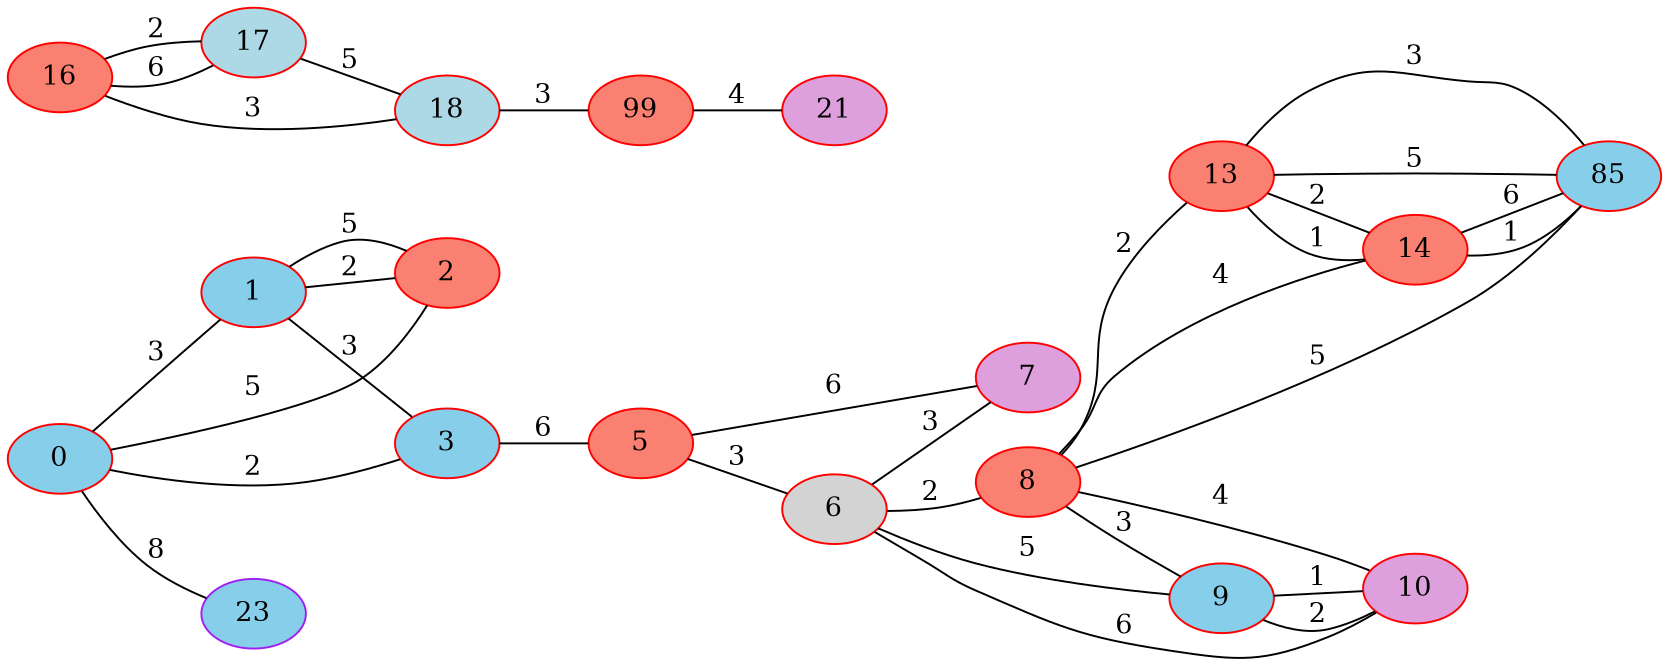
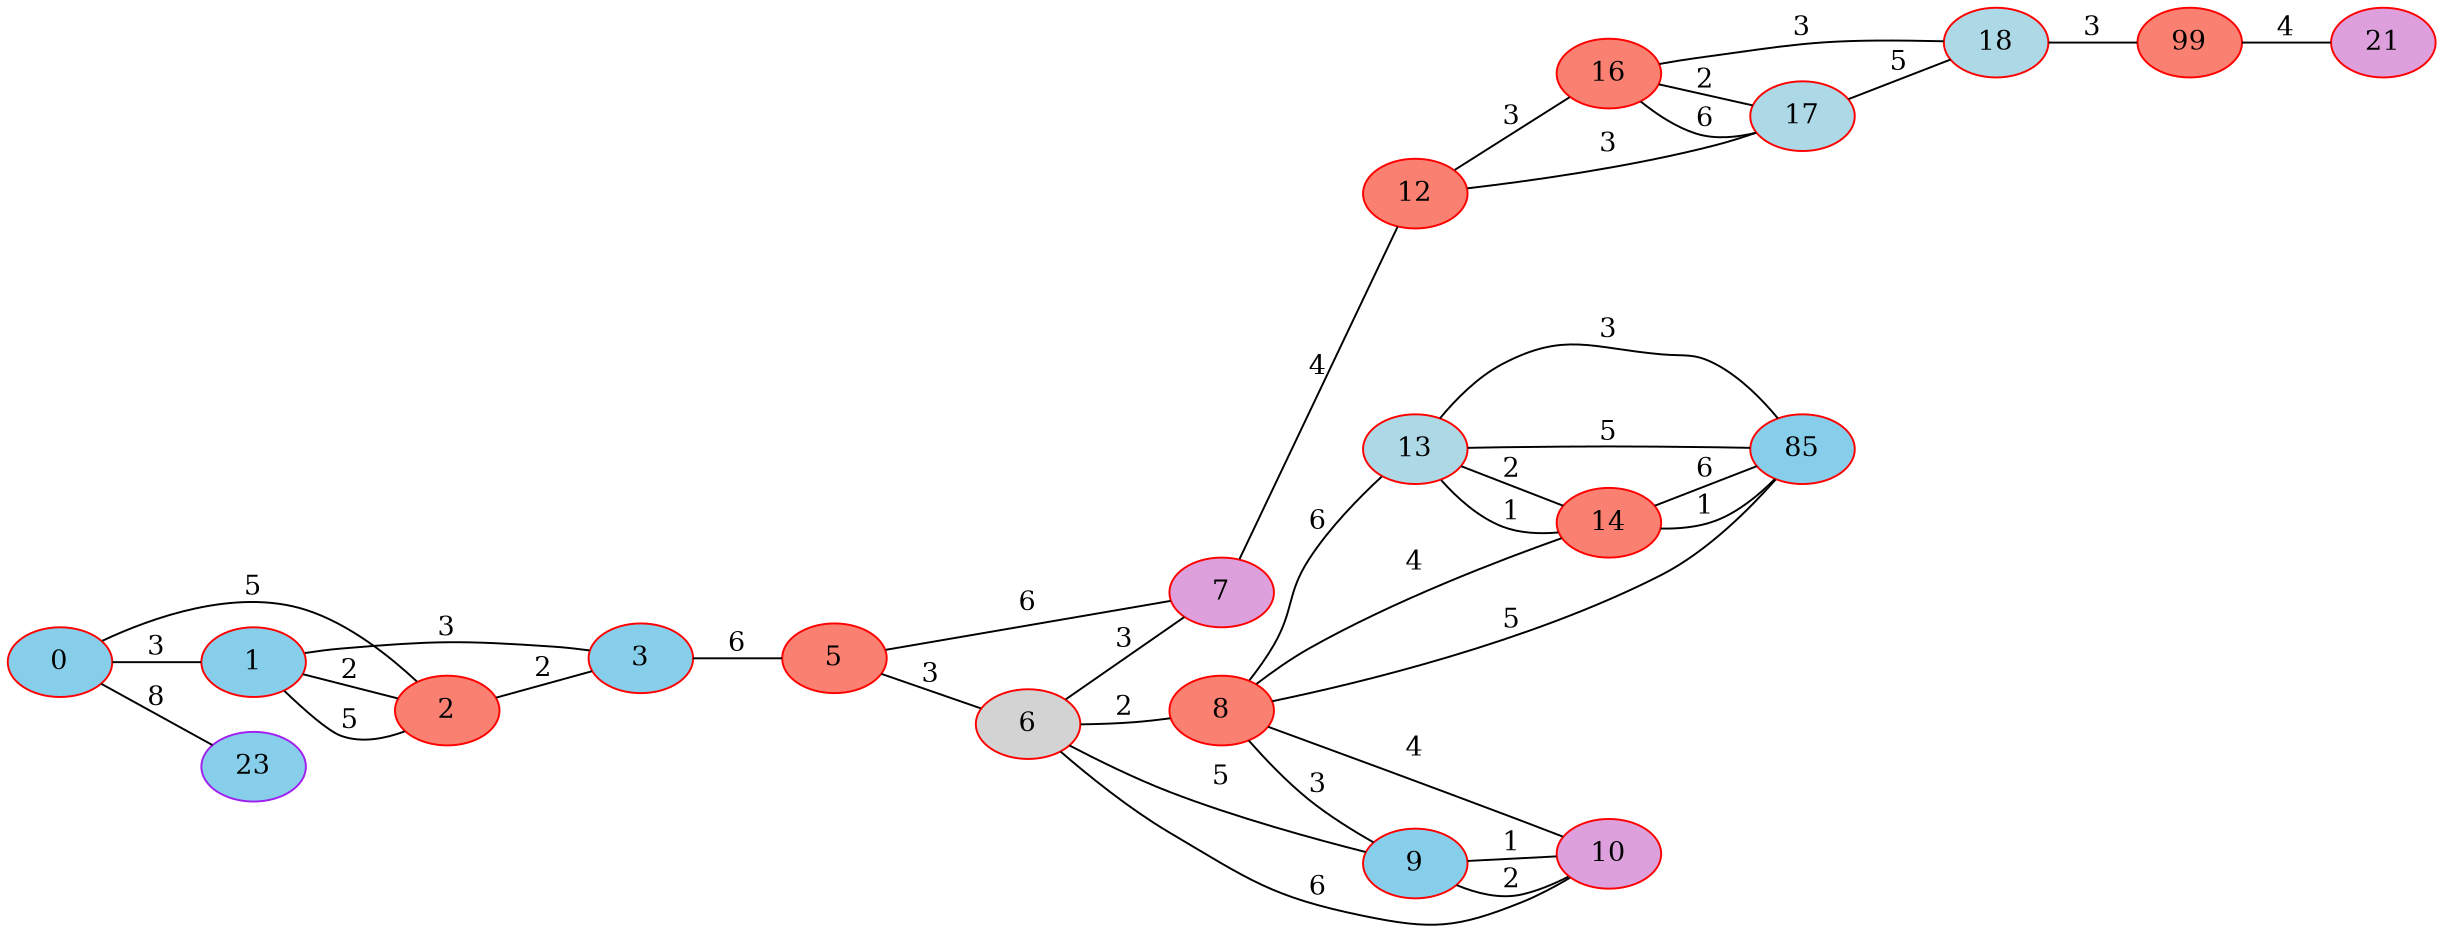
  graph {
    rankdir=LR
    node [color=red fillcolor=salmon style=filled weight=1]
    0 [fillcolor=skyblue]
    1 [fillcolor=skyblue]
    2
    23 [color=purple fillcolor=skyblue weight=4]
    3 [fillcolor=skyblue]
    5
    6 [fillcolor=lightgrey]
    7 [fillcolor=plum]
    8
    9 [fillcolor=skyblue]
    10 [fillcolor=plum]
-   13
+   12
+   13 [fillcolor=lightblue]
    14
    n15 [fillcolor=skyblue label=85]
    16
    17 [fillcolor=lightblue]
    18 [fillcolor=lightblue]
    n19 [label=99]
    21 [fillcolor=plum]
    0 -- 1 [label=3]
    0 -- 2 [label=5]
    0 -- 23 [label=8]
    1 -- 2 [label=5]
    1 -- 2 [label=2]
    1 -- 3 [label=3]
-   0 -- 3 [label=2]
+   2 -- 3 [label=2]
    3 -- 5 [label=6]
    5 -- 6 [label=3]
    5 -- 7 [label=6]
    6 -- 7 [label=3]
    6 -- 8 [label=2]
    6 -- 9 [label=5]
    6 -- 10 [label=6]
+   7 -- 12 [label=4]
    8 -- 9 [label=3]
    8 -- 10 [label=4]
-   8 -- 13 [label=2]
+   8 -- 13 [label=6]
    8 -- 14 [label=4]
    8 -- n15 [label=5]
    9 -- 10 [label=1]
    9 -- 10 [label=2]
+   12 -- 16 [label=3]
+   12 -- 17 [label=3]
    13 -- 14 [label=2]
    13 -- 14 [label=1]
    13 -- n15 [label=3]
    13 -- n15 [label=5]
    14 -- n15 [label=1]
    14 -- n15 [label=6]
    16 -- 17 [label=2]
    16 -- 17 [label=6]
    16 -- 18 [label=3]
    17 -- 18 [label=5]
    18 -- n19 [label=3]
    n19 -- 21 [label=4]
  }
